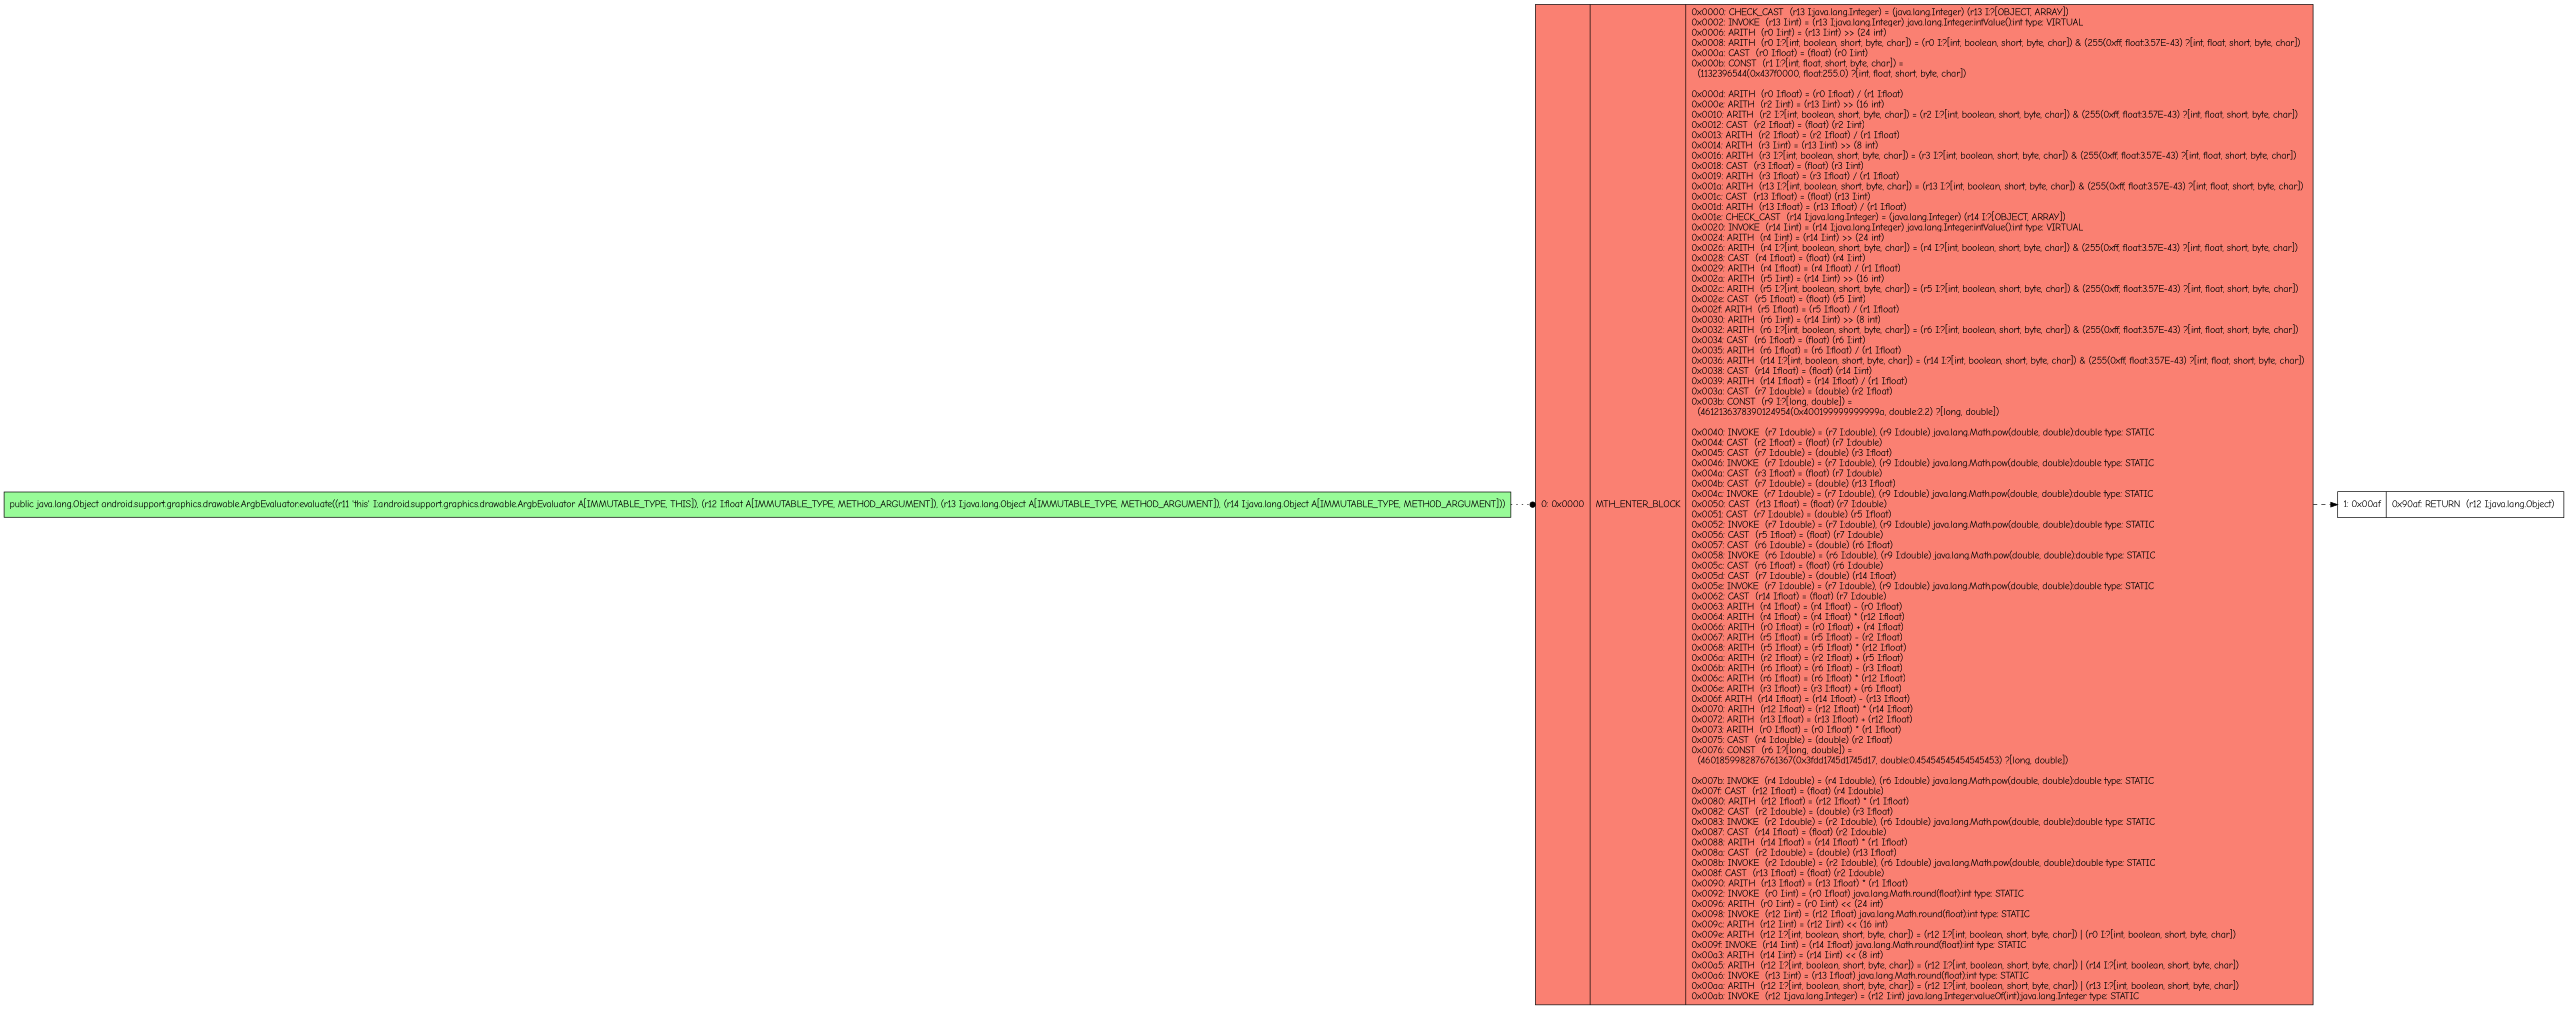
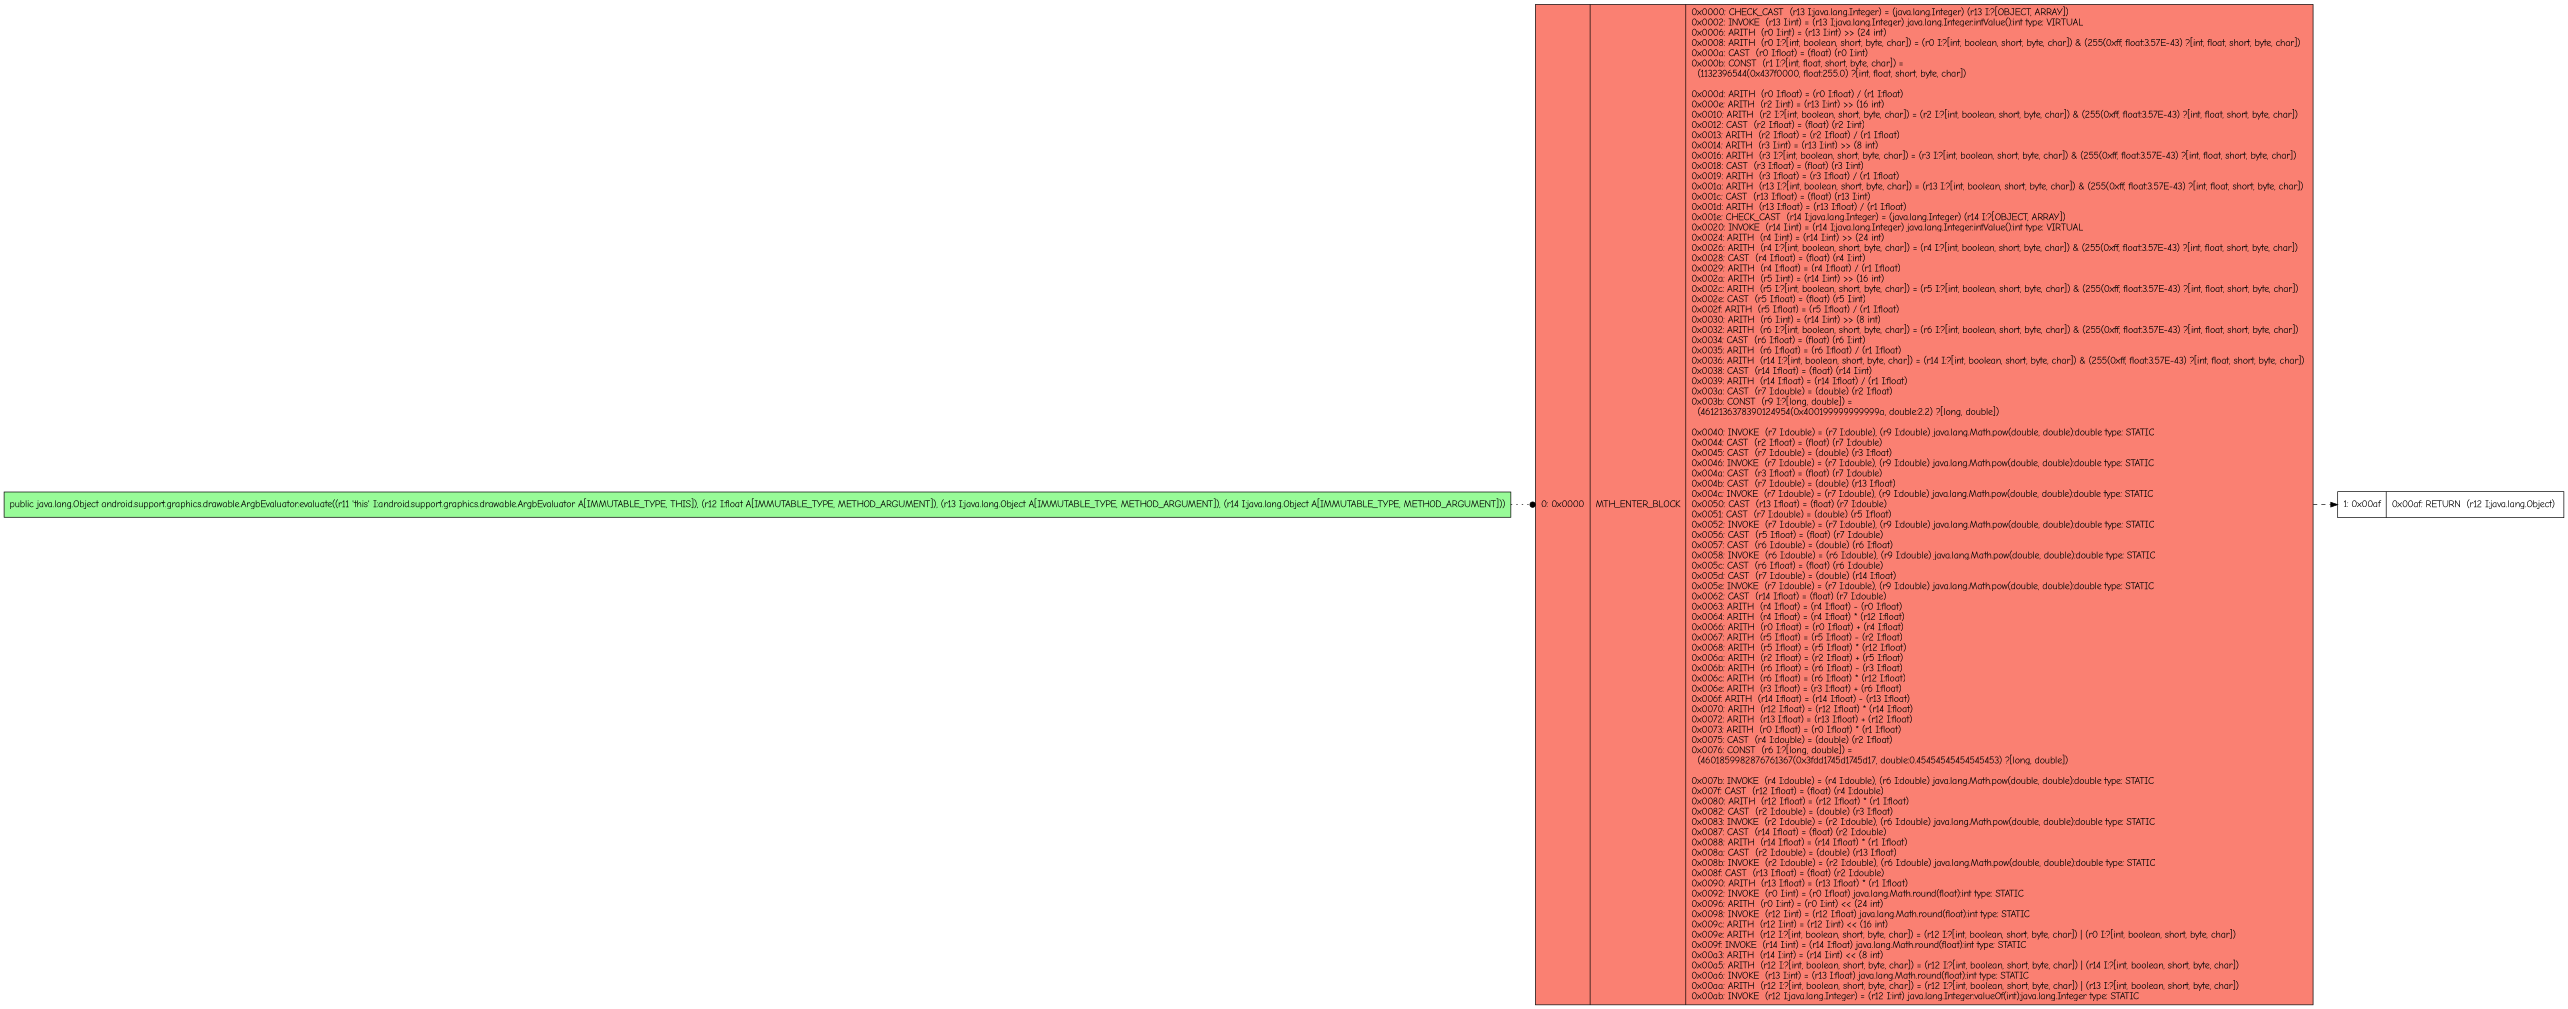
  digraph {
    rankdir=LR
    fontname="Comic Neue"
    node [shape=record style=filled fontname="Comic Neue"]
    edge [fontname="Comic Neue"]
    n1 [label="{0\:\ 0x0000|MTH_ENTER_BLOCK\l|0x0000: CHECK_CAST  (r13 I:java.lang.Integer) = (java.lang.Integer) (r13 I:?[OBJECT, ARRAY]) \l0x0002: INVOKE  (r13 I:int) = (r13 I:java.lang.Integer) java.lang.Integer.intValue():int type: VIRTUAL \l0x0006: ARITH  (r0 I:int) = (r13 I:int) \>\> (24 int) \l0x0008: ARITH  (r0 I:?[int, boolean, short, byte, char]) = (r0 I:?[int, boolean, short, byte, char]) & (255(0xff, float:3.57E\-43) ?[int, float, short, byte, char]) \l0x000a: CAST  (r0 I:float) = (float) (r0 I:int) \l0x000b: CONST  (r1 I:?[int, float, short, byte, char]) = \l  (1132396544(0x437f0000, float:255.0) ?[int, float, short, byte, char])\l \l0x000d: ARITH  (r0 I:float) = (r0 I:float) \/ (r1 I:float) \l0x000e: ARITH  (r2 I:int) = (r13 I:int) \>\> (16 int) \l0x0010: ARITH  (r2 I:?[int, boolean, short, byte, char]) = (r2 I:?[int, boolean, short, byte, char]) & (255(0xff, float:3.57E\-43) ?[int, float, short, byte, char]) \l0x0012: CAST  (r2 I:float) = (float) (r2 I:int) \l0x0013: ARITH  (r2 I:float) = (r2 I:float) \/ (r1 I:float) \l0x0014: ARITH  (r3 I:int) = (r13 I:int) \>\> (8 int) \l0x0016: ARITH  (r3 I:?[int, boolean, short, byte, char]) = (r3 I:?[int, boolean, short, byte, char]) & (255(0xff, float:3.57E\-43) ?[int, float, short, byte, char]) \l0x0018: CAST  (r3 I:float) = (float) (r3 I:int) \l0x0019: ARITH  (r3 I:float) = (r3 I:float) \/ (r1 I:float) \l0x001a: ARITH  (r13 I:?[int, boolean, short, byte, char]) = (r13 I:?[int, boolean, short, byte, char]) & (255(0xff, float:3.57E\-43) ?[int, float, short, byte, char]) \l0x001c: CAST  (r13 I:float) = (float) (r13 I:int) \l0x001d: ARITH  (r13 I:float) = (r13 I:float) \/ (r1 I:float) \l0x001e: CHECK_CAST  (r14 I:java.lang.Integer) = (java.lang.Integer) (r14 I:?[OBJECT, ARRAY]) \l0x0020: INVOKE  (r14 I:int) = (r14 I:java.lang.Integer) java.lang.Integer.intValue():int type: VIRTUAL \l0x0024: ARITH  (r4 I:int) = (r14 I:int) \>\> (24 int) \l0x0026: ARITH  (r4 I:?[int, boolean, short, byte, char]) = (r4 I:?[int, boolean, short, byte, char]) & (255(0xff, float:3.57E\-43) ?[int, float, short, byte, char]) \l0x0028: CAST  (r4 I:float) = (float) (r4 I:int) \l0x0029: ARITH  (r4 I:float) = (r4 I:float) \/ (r1 I:float) \l0x002a: ARITH  (r5 I:int) = (r14 I:int) \>\> (16 int) \l0x002c: ARITH  (r5 I:?[int, boolean, short, byte, char]) = (r5 I:?[int, boolean, short, byte, char]) & (255(0xff, float:3.57E\-43) ?[int, float, short, byte, char]) \l0x002e: CAST  (r5 I:float) = (float) (r5 I:int) \l0x002f: ARITH  (r5 I:float) = (r5 I:float) \/ (r1 I:float) \l0x0030: ARITH  (r6 I:int) = (r14 I:int) \>\> (8 int) \l0x0032: ARITH  (r6 I:?[int, boolean, short, byte, char]) = (r6 I:?[int, boolean, short, byte, char]) & (255(0xff, float:3.57E\-43) ?[int, float, short, byte, char]) \l0x0034: CAST  (r6 I:float) = (float) (r6 I:int) \l0x0035: ARITH  (r6 I:float) = (r6 I:float) \/ (r1 I:float) \l0x0036: ARITH  (r14 I:?[int, boolean, short, byte, char]) = (r14 I:?[int, boolean, short, byte, char]) & (255(0xff, float:3.57E\-43) ?[int, float, short, byte, char]) \l0x0038: CAST  (r14 I:float) = (float) (r14 I:int) \l0x0039: ARITH  (r14 I:float) = (r14 I:float) \/ (r1 I:float) \l0x003a: CAST  (r7 I:double) = (double) (r2 I:float) \l0x003b: CONST  (r9 I:?[long, double]) = \l  (4612136378390124954(0x400199999999999a, double:2.2) ?[long, double])\l \l0x0040: INVOKE  (r7 I:double) = (r7 I:double), (r9 I:double) java.lang.Math.pow(double, double):double type: STATIC \l0x0044: CAST  (r2 I:float) = (float) (r7 I:double) \l0x0045: CAST  (r7 I:double) = (double) (r3 I:float) \l0x0046: INVOKE  (r7 I:double) = (r7 I:double), (r9 I:double) java.lang.Math.pow(double, double):double type: STATIC \l0x004a: CAST  (r3 I:float) = (float) (r7 I:double) \l0x004b: CAST  (r7 I:double) = (double) (r13 I:float) \l0x004c: INVOKE  (r7 I:double) = (r7 I:double), (r9 I:double) java.lang.Math.pow(double, double):double type: STATIC \l0x0050: CAST  (r13 I:float) = (float) (r7 I:double) \l0x0051: CAST  (r7 I:double) = (double) (r5 I:float) \l0x0052: INVOKE  (r7 I:double) = (r7 I:double), (r9 I:double) java.lang.Math.pow(double, double):double type: STATIC \l0x0056: CAST  (r5 I:float) = (float) (r7 I:double) \l0x0057: CAST  (r6 I:double) = (double) (r6 I:float) \l0x0058: INVOKE  (r6 I:double) = (r6 I:double), (r9 I:double) java.lang.Math.pow(double, double):double type: STATIC \l0x005c: CAST  (r6 I:float) = (float) (r6 I:double) \l0x005d: CAST  (r7 I:double) = (double) (r14 I:float) \l0x005e: INVOKE  (r7 I:double) = (r7 I:double), (r9 I:double) java.lang.Math.pow(double, double):double type: STATIC \l0x0062: CAST  (r14 I:float) = (float) (r7 I:double) \l0x0063: ARITH  (r4 I:float) = (r4 I:float) \- (r0 I:float) \l0x0064: ARITH  (r4 I:float) = (r4 I:float) * (r12 I:float) \l0x0066: ARITH  (r0 I:float) = (r0 I:float) + (r4 I:float) \l0x0067: ARITH  (r5 I:float) = (r5 I:float) \- (r2 I:float) \l0x0068: ARITH  (r5 I:float) = (r5 I:float) * (r12 I:float) \l0x006a: ARITH  (r2 I:float) = (r2 I:float) + (r5 I:float) \l0x006b: ARITH  (r6 I:float) = (r6 I:float) \- (r3 I:float) \l0x006c: ARITH  (r6 I:float) = (r6 I:float) * (r12 I:float) \l0x006e: ARITH  (r3 I:float) = (r3 I:float) + (r6 I:float) \l0x006f: ARITH  (r14 I:float) = (r14 I:float) \- (r13 I:float) \l0x0070: ARITH  (r12 I:float) = (r12 I:float) * (r14 I:float) \l0x0072: ARITH  (r13 I:float) = (r13 I:float) + (r12 I:float) \l0x0073: ARITH  (r0 I:float) = (r0 I:float) * (r1 I:float) \l0x0075: CAST  (r4 I:double) = (double) (r2 I:float) \l0x0076: CONST  (r6 I:?[long, double]) = \l  (4601859982876761367(0x3fdd1745d1745d17, double:0.45454545454545453) ?[long, double])\l \l0x007b: INVOKE  (r4 I:double) = (r4 I:double), (r6 I:double) java.lang.Math.pow(double, double):double type: STATIC \l0x007f: CAST  (r12 I:float) = (float) (r4 I:double) \l0x0080: ARITH  (r12 I:float) = (r12 I:float) * (r1 I:float) \l0x0082: CAST  (r2 I:double) = (double) (r3 I:float) \l0x0083: INVOKE  (r2 I:double) = (r2 I:double), (r6 I:double) java.lang.Math.pow(double, double):double type: STATIC \l0x0087: CAST  (r14 I:float) = (float) (r2 I:double) \l0x0088: ARITH  (r14 I:float) = (r14 I:float) * (r1 I:float) \l0x008a: CAST  (r2 I:double) = (double) (r13 I:float) \l0x008b: INVOKE  (r2 I:double) = (r2 I:double), (r6 I:double) java.lang.Math.pow(double, double):double type: STATIC \l0x008f: CAST  (r13 I:float) = (float) (r2 I:double) \l0x0090: ARITH  (r13 I:float) = (r13 I:float) * (r1 I:float) \l0x0092: INVOKE  (r0 I:int) = (r0 I:float) java.lang.Math.round(float):int type: STATIC \l0x0096: ARITH  (r0 I:int) = (r0 I:int) \<\< (24 int) \l0x0098: INVOKE  (r12 I:int) = (r12 I:float) java.lang.Math.round(float):int type: STATIC \l0x009c: ARITH  (r12 I:int) = (r12 I:int) \<\< (16 int) \l0x009e: ARITH  (r12 I:?[int, boolean, short, byte, char]) = (r12 I:?[int, boolean, short, byte, char]) \| (r0 I:?[int, boolean, short, byte, char]) \l0x009f: INVOKE  (r14 I:int) = (r14 I:float) java.lang.Math.round(float):int type: STATIC \l0x00a3: ARITH  (r14 I:int) = (r14 I:int) \<\< (8 int) \l0x00a5: ARITH  (r12 I:?[int, boolean, short, byte, char]) = (r12 I:?[int, boolean, short, byte, char]) \| (r14 I:?[int, boolean, short, byte, char]) \l0x00a6: INVOKE  (r13 I:int) = (r13 I:float) java.lang.Math.round(float):int type: STATIC \l0x00aa: ARITH  (r12 I:?[int, boolean, short, byte, char]) = (r12 I:?[int, boolean, short, byte, char]) \| (r13 I:?[int, boolean, short, byte, char]) \l0x00ab: INVOKE  (r12 I:java.lang.Integer) = (r12 I:int) java.lang.Integer.valueOf(int):java.lang.Integer type: STATIC \l}" fillcolor=salmon]
-   n2 [label="{1\:\ 0x00af|0x90af: RETURN  (r12 I:java.lang.Object) \l}" fillcolor=white]
+   n2 [label="{1\:\ 0x00af|0x00af: RETURN  (r12 I:java.lang.Object) \l}" fillcolor=white]
    n3 [label="{public java.lang.Object android.support.graphics.drawable.ArgbEvaluator.evaluate((r11 'this' I:android.support.graphics.drawable.ArgbEvaluator A[IMMUTABLE_TYPE, THIS]), (r12 I:float A[IMMUTABLE_TYPE, METHOD_ARGUMENT]), (r13 I:java.lang.Object A[IMMUTABLE_TYPE, METHOD_ARGUMENT]), (r14 I:java.lang.Object A[IMMUTABLE_TYPE, METHOD_ARGUMENT])) }" fillcolor=palegreen]
    n1 -> n2 [style=dashed arrowhead=normal]
    n3 -> n1 [style=dotted arrowhead=dot]
  }
